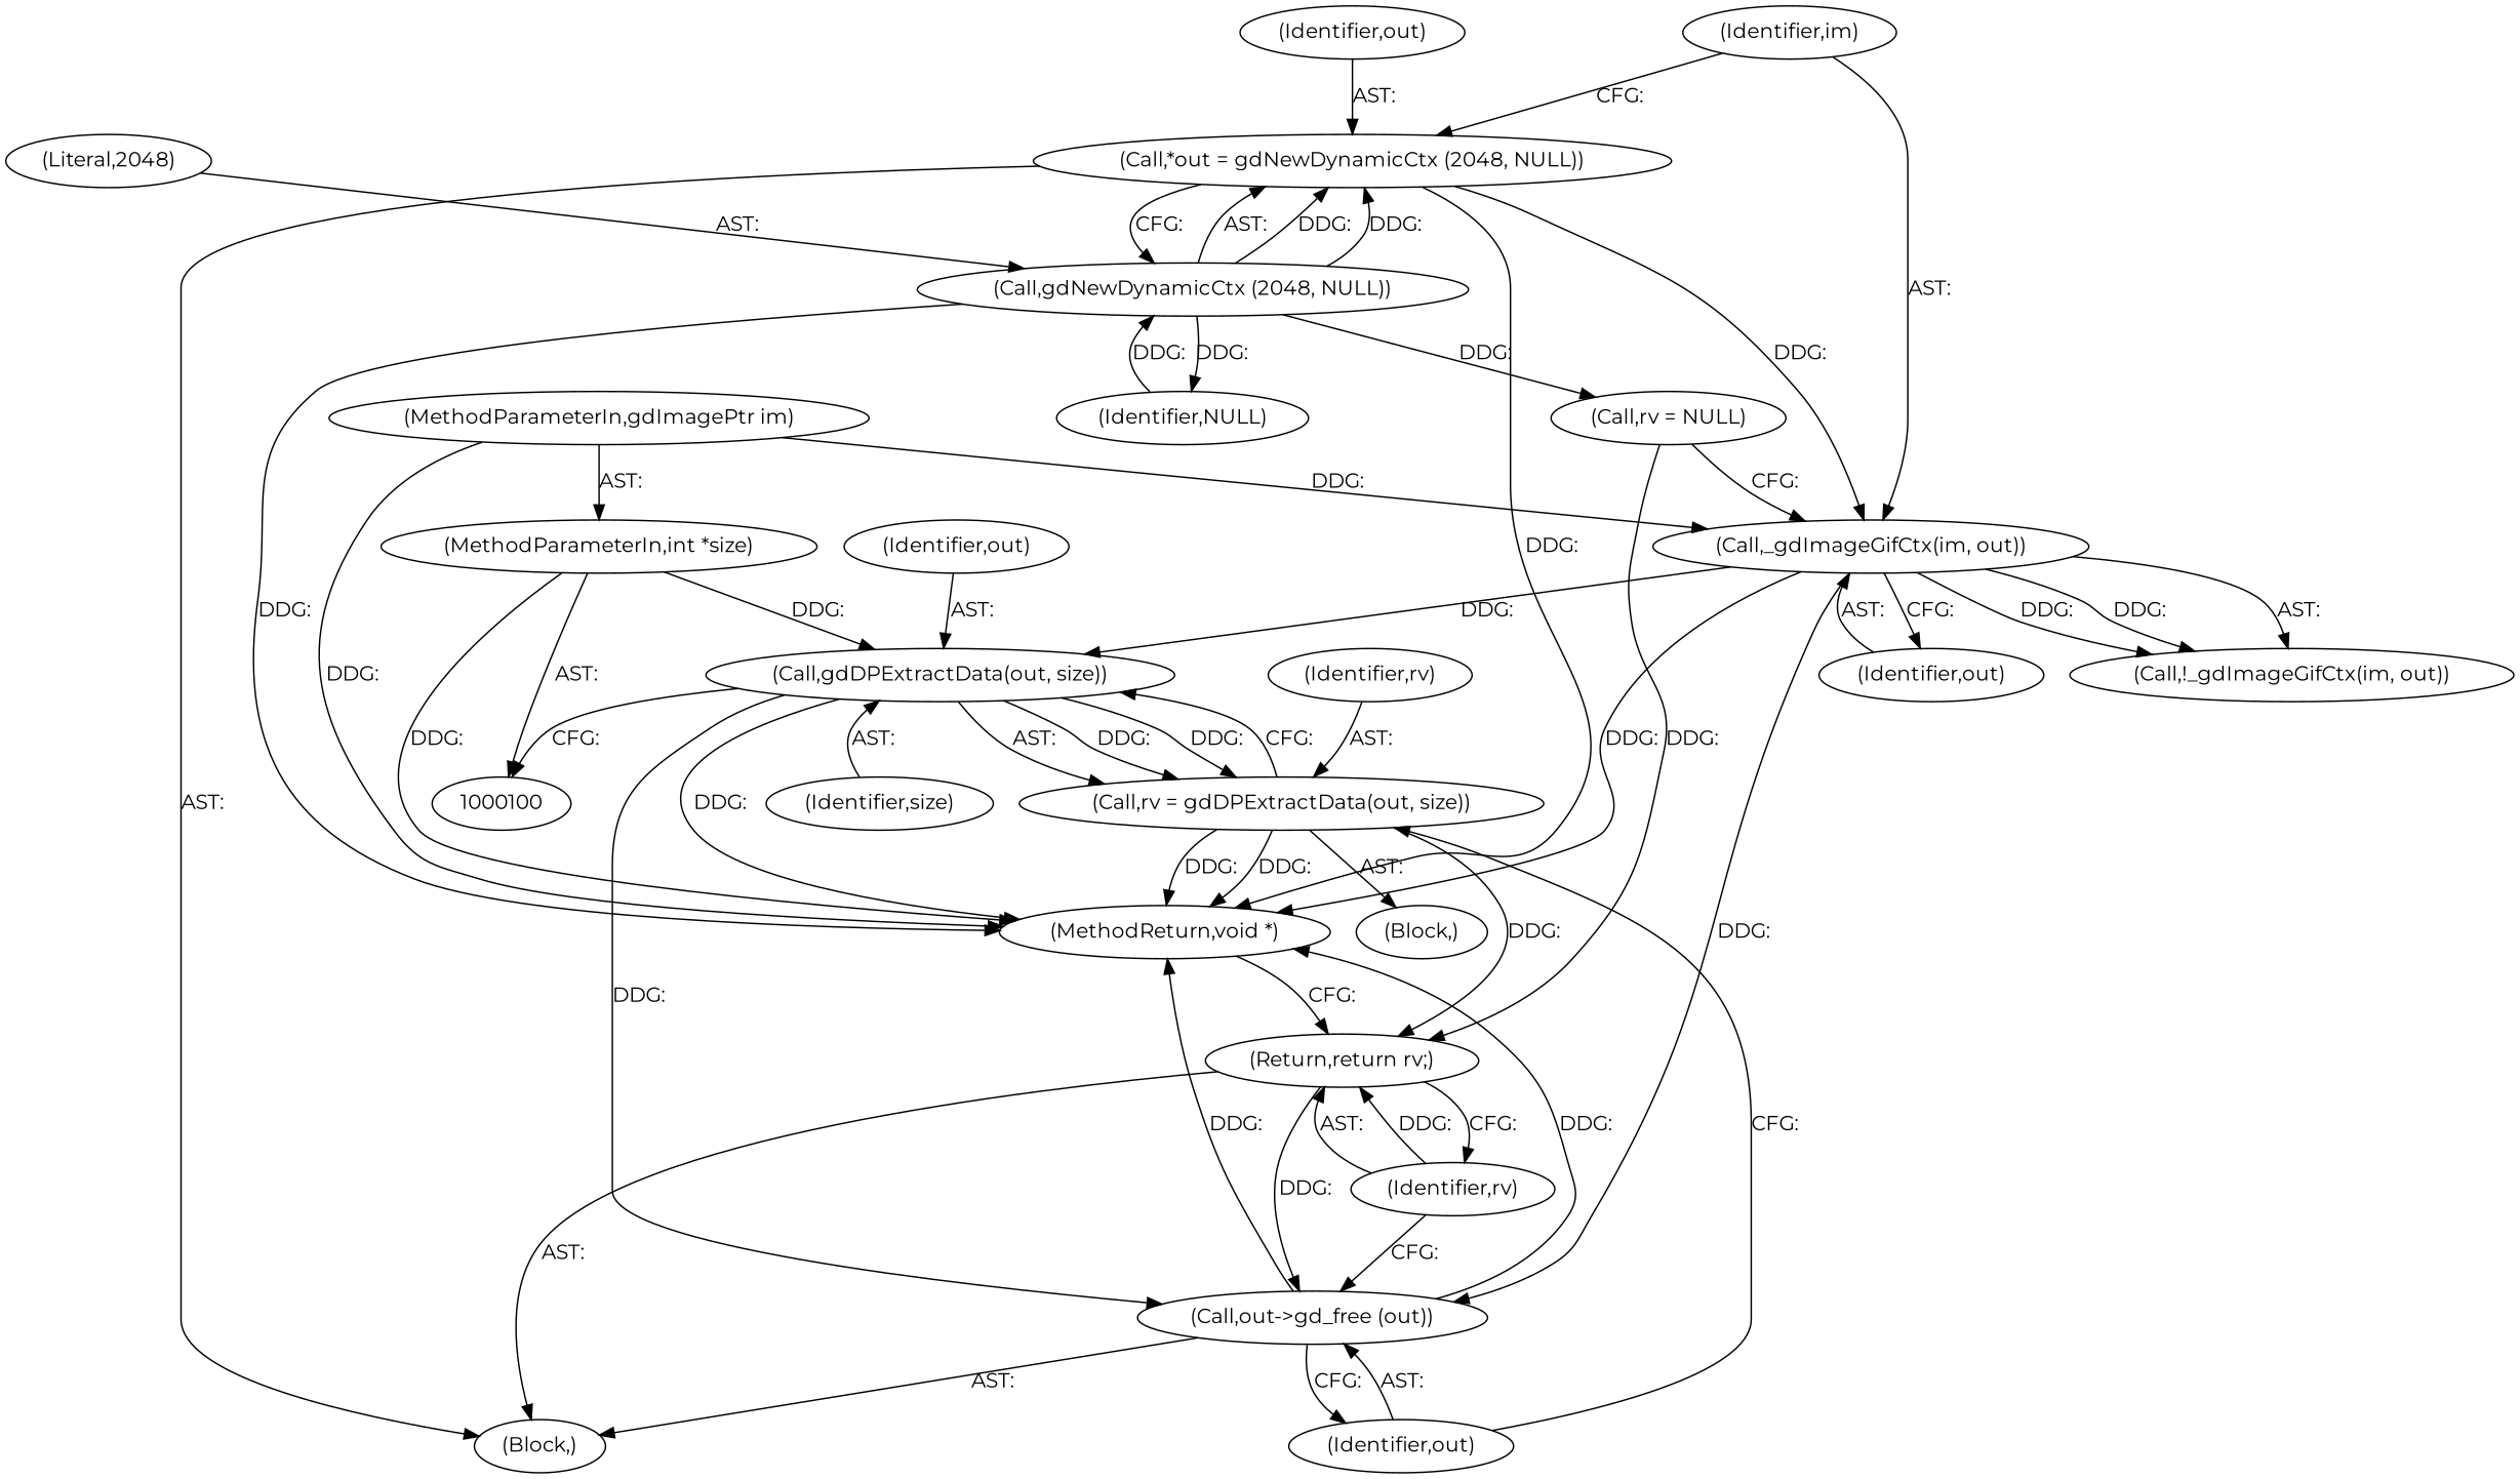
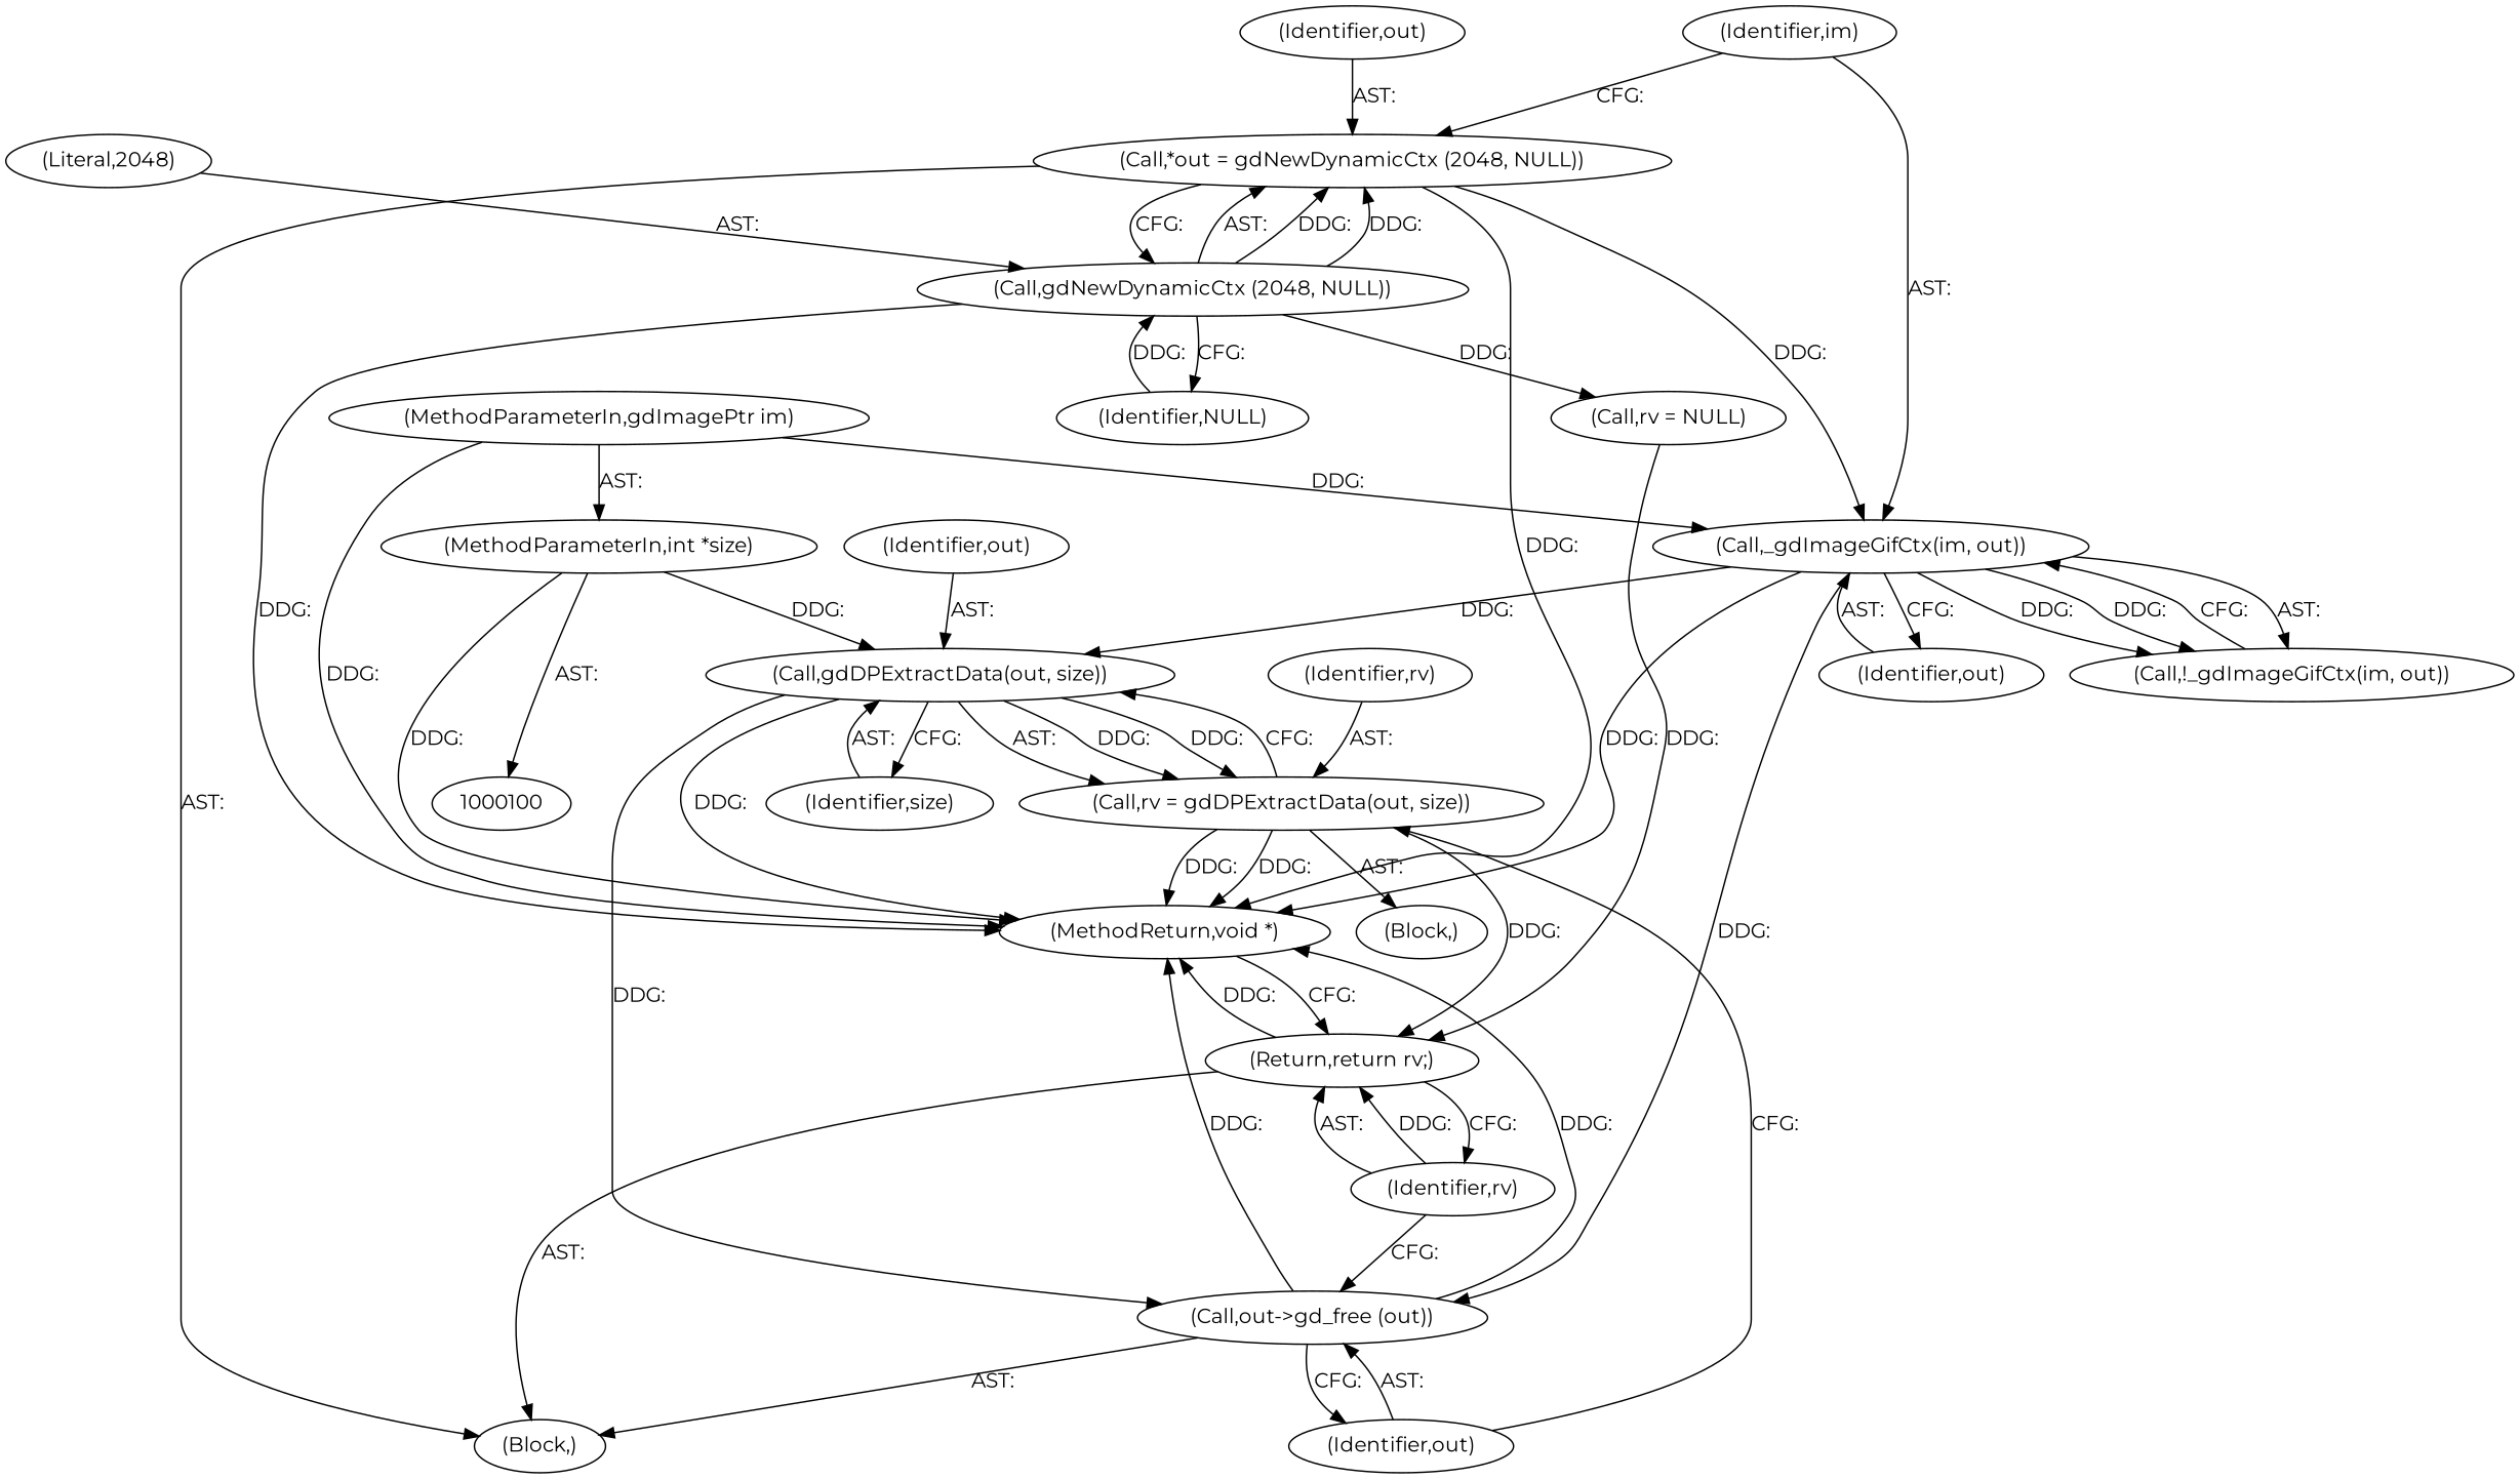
  digraph {
    fontname=Montserrat
    node [fontname=Montserrat]
    edge [fontname=Montserrat]
    n1 [label="(Call,gdDPExtractData(out, size))"]
    n2 [label="(Call,rv = gdDPExtractData(out, size))"]
    n3 [label="(Call,out->gd_free (out))"]
    n4 [label="(Identifier,size)"]
    n5 [label="(MethodReturn,void *)"]
    n6 [label="(Return,return rv;)"]
    n7 [label="(Block,)"]
    n8 [label="(Block,)"]
    n9 [label="(Identifier,out)"]
    n10 [label="(Call,_gdImageGifCtx(im, out))"]
    n11 [label="(Identifier,out)"]
    n12 [label="(Call,!_gdImageGifCtx(im, out))"]
    n13 [label="(MethodParameterIn,gdImagePtr im)"]
    n14 [label="(MethodParameterIn,int *size)"]
    n15 [label="(Call,*out = gdNewDynamicCtx (2048, NULL))"]
    n16 [label="(Call,gdNewDynamicCtx (2048, NULL))"]
    n17 [label="(Call,rv = NULL)"]
    n18 [label="(Identifier,NULL)"]
    1000100
    n20 [label="(Identifier,rv)"]
    n21 [label="(Identifier,im)"]
    n22 [label="(Identifier,rv)"]
    n23 [label="(Identifier,out)"]
    n24 [label="(Identifier,out)"]
    n25 [label="(Literal,2048)"]
    n1 -> n2 [label="AST: "]
    n1 -> n2 [label="DDG: "]
    n1 -> n2 [label="DDG: "]
    n1 -> n3 [label="DDG: "]
-   n1 -> 1000100 [label="CFG: "]
+   n1 -> n4 [label="CFG: "]
    n1 -> n5 [label="DDG: "]
    n2 -> n1 [label="CFG: "]
    n2 -> n5 [label="DDG: "]
    n2 -> n5 [label="DDG: "]
    n2 -> n6 [label="DDG: "]
    n2 -> n7 [label="AST: "]
    n3 -> n5 [label="DDG: "]
    n3 -> n5 [label="DDG: "]
    n3 -> n8 [label="AST: "]
    n3 -> n9 [label="CFG: "]
    n4 -> n1 [label="AST: "]
    n5 -> n6 [label="CFG: "]
-   n6 -> n3 [label="DDG: "]
+   n6 -> n5 [label="DDG: "]
    n6 -> n8 [label="AST: "]
    n6 -> n20 [label="CFG: "]
    n9 -> n2 [label="CFG: "]
    n9 -> n3 [label="AST: "]
    n10 -> n1 [label="DDG: "]
    n10 -> n3 [label="DDG: "]
    n10 -> n5 [label="DDG: "]
    n10 -> n11 [label="CFG: "]
    n10 -> n12 [label="AST: "]
    n10 -> n12 [label="DDG: "]
    n10 -> n12 [label="DDG: "]
    n11 -> n10 [label="AST: "]
-   n17 -> n10 [label="CFG: "]
+   n12 -> n10 [label="CFG: "]
    n13 -> n5 [label="DDG: "]
    n13 -> n10 [label="DDG: "]
    n13 -> n14 [label="AST: "]
    n14 -> n1 [label="DDG: "]
    n14 -> n5 [label="DDG: "]
    n14 -> 1000100 [label="AST: "]
    n15 -> n5 [label="DDG: "]
    n15 -> n8 [label="AST: "]
    n15 -> n10 [label="DDG: "]
    n15 -> n16 [label="CFG: "]
    n16 -> n5 [label="DDG: "]
    n16 -> n15 [label="AST: "]
    n16 -> n15 [label="DDG: "]
    n16 -> n15 [label="DDG: "]
    n16 -> n17 [label="DDG: "]
-   n16 -> n18 [label="DDG: "]
+   n16 -> n18 [label="CFG: "]
    n17 -> n6 [label="DDG: "]
    n18 -> n16 [label="DDG: "]
    n20 -> n3 [label="CFG: "]
    n20 -> n6 [label="AST: "]
    n20 -> n6 [label="DDG: "]
    n21 -> n10 [label="AST: "]
    n21 -> n15 [label="CFG: "]
    n22 -> n2 [label="AST: "]
    n23 -> n1 [label="AST: "]
    n24 -> n15 [label="AST: "]
    n25 -> n16 [label="AST: "]
  }
